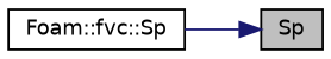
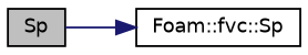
  digraph {
    rankdir=LR
    node [color=black fontname=Helvetica fontsize=10 shape=record]
    n1 [fillcolor=grey75 fontcolor=black height=0.2 label=Sp style=filled width=0.4]
    n2 [height=0.2 label="Foam::fvc::Sp" width=0.4]
-   n2 -> n1 [color=midnightblue fontname=Helvetica fontsize=10 labelfontname=Helvetica labelfontsize=10 style=solid]
+   n1 -> n2 [color=midnightblue fontname=Helvetica fontsize=10 labelfontname=Helvetica labelfontsize=10 style=solid]
  }
